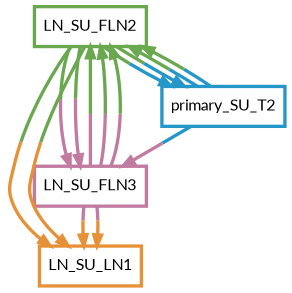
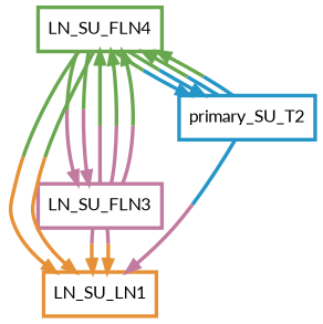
  digraph {
    node [fillcolor=white fontname=Lato penwidth=3.0 shape=box]
    edge [color="#c27ba0ff;0.5:#6aa84fff" penwidth=3]
-   LN_SU_FLN2 [color="#6aa84fff"]
+   LN_SU_FLN2 [color="#6aa84fff" label=LN_SU_FLN4]
    LN_SU_FLN3 [color="#c27ba0ff"]
    LN_SU_LN1 [color="#e69138ff"]
    primary_SU_T2 [color="#2496c8ff"]
    LN_SU_FLN2 -> LN_SU_FLN3 [color="#6aa84fff;0.5:#c27ba0ff"]
    LN_SU_FLN2 -> LN_SU_FLN3 [color="#6aa84fff;0.5:#c27ba0ff"]
    LN_SU_FLN2 -> LN_SU_LN1 [color="#6aa84fff;0.5:#e69138ff"]
    LN_SU_FLN2 -> LN_SU_LN1 [color="#6aa84fff;0.5:#e69138ff"]
    LN_SU_FLN2 -> primary_SU_T2 [color="#6aa84fff;0.5:#2496c8ff"]
    LN_SU_FLN2 -> primary_SU_T2 [color="#6aa84fff;0.5:#2496c8ff"]
    LN_SU_FLN3 -> LN_SU_FLN2
    LN_SU_FLN3 -> LN_SU_FLN2
    LN_SU_FLN3 -> LN_SU_FLN2
    LN_SU_FLN3 -> LN_SU_LN1 [color="#c27ba0ff;0.5:#e69138ff"]
    LN_SU_FLN3 -> LN_SU_LN1 [color="#c27ba0ff;0.5:#e69138ff"]
    primary_SU_T2 -> LN_SU_FLN2 [color="#2496c8ff;0.5:#6aa84fff"]
    primary_SU_T2 -> LN_SU_FLN2 [color="#2496c8ff;0.5:#6aa84fff"]
-   primary_SU_T2 -> LN_SU_FLN3 [color="#2496c8ff;0.5:#c27ba0ff"]
+   primary_SU_T2 -> LN_SU_LN1 [color="#2496c8ff;0.5:#c27ba0ff"]
  }
